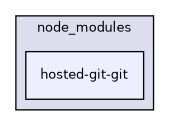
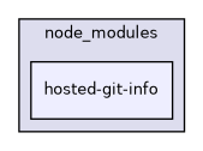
  digraph {
    compound=true
-   n1 [fillcolor="#eeeeff" fontname=Helvetica fontsize=10 label="hosted-git-git" pencolor=black shape=box style=filled]
+   n1 [fillcolor="#eeeeff" fontname=Helvetica fontsize=10 label="hosted-git-info" pencolor=black shape=box style=filled]
    subgraph cluster_1 {
      bgcolor="#ddddee"
      fontname=Helvetica
      fontsize=10
      label=node_modules
      pencolor=black
      n1
    }
  }
